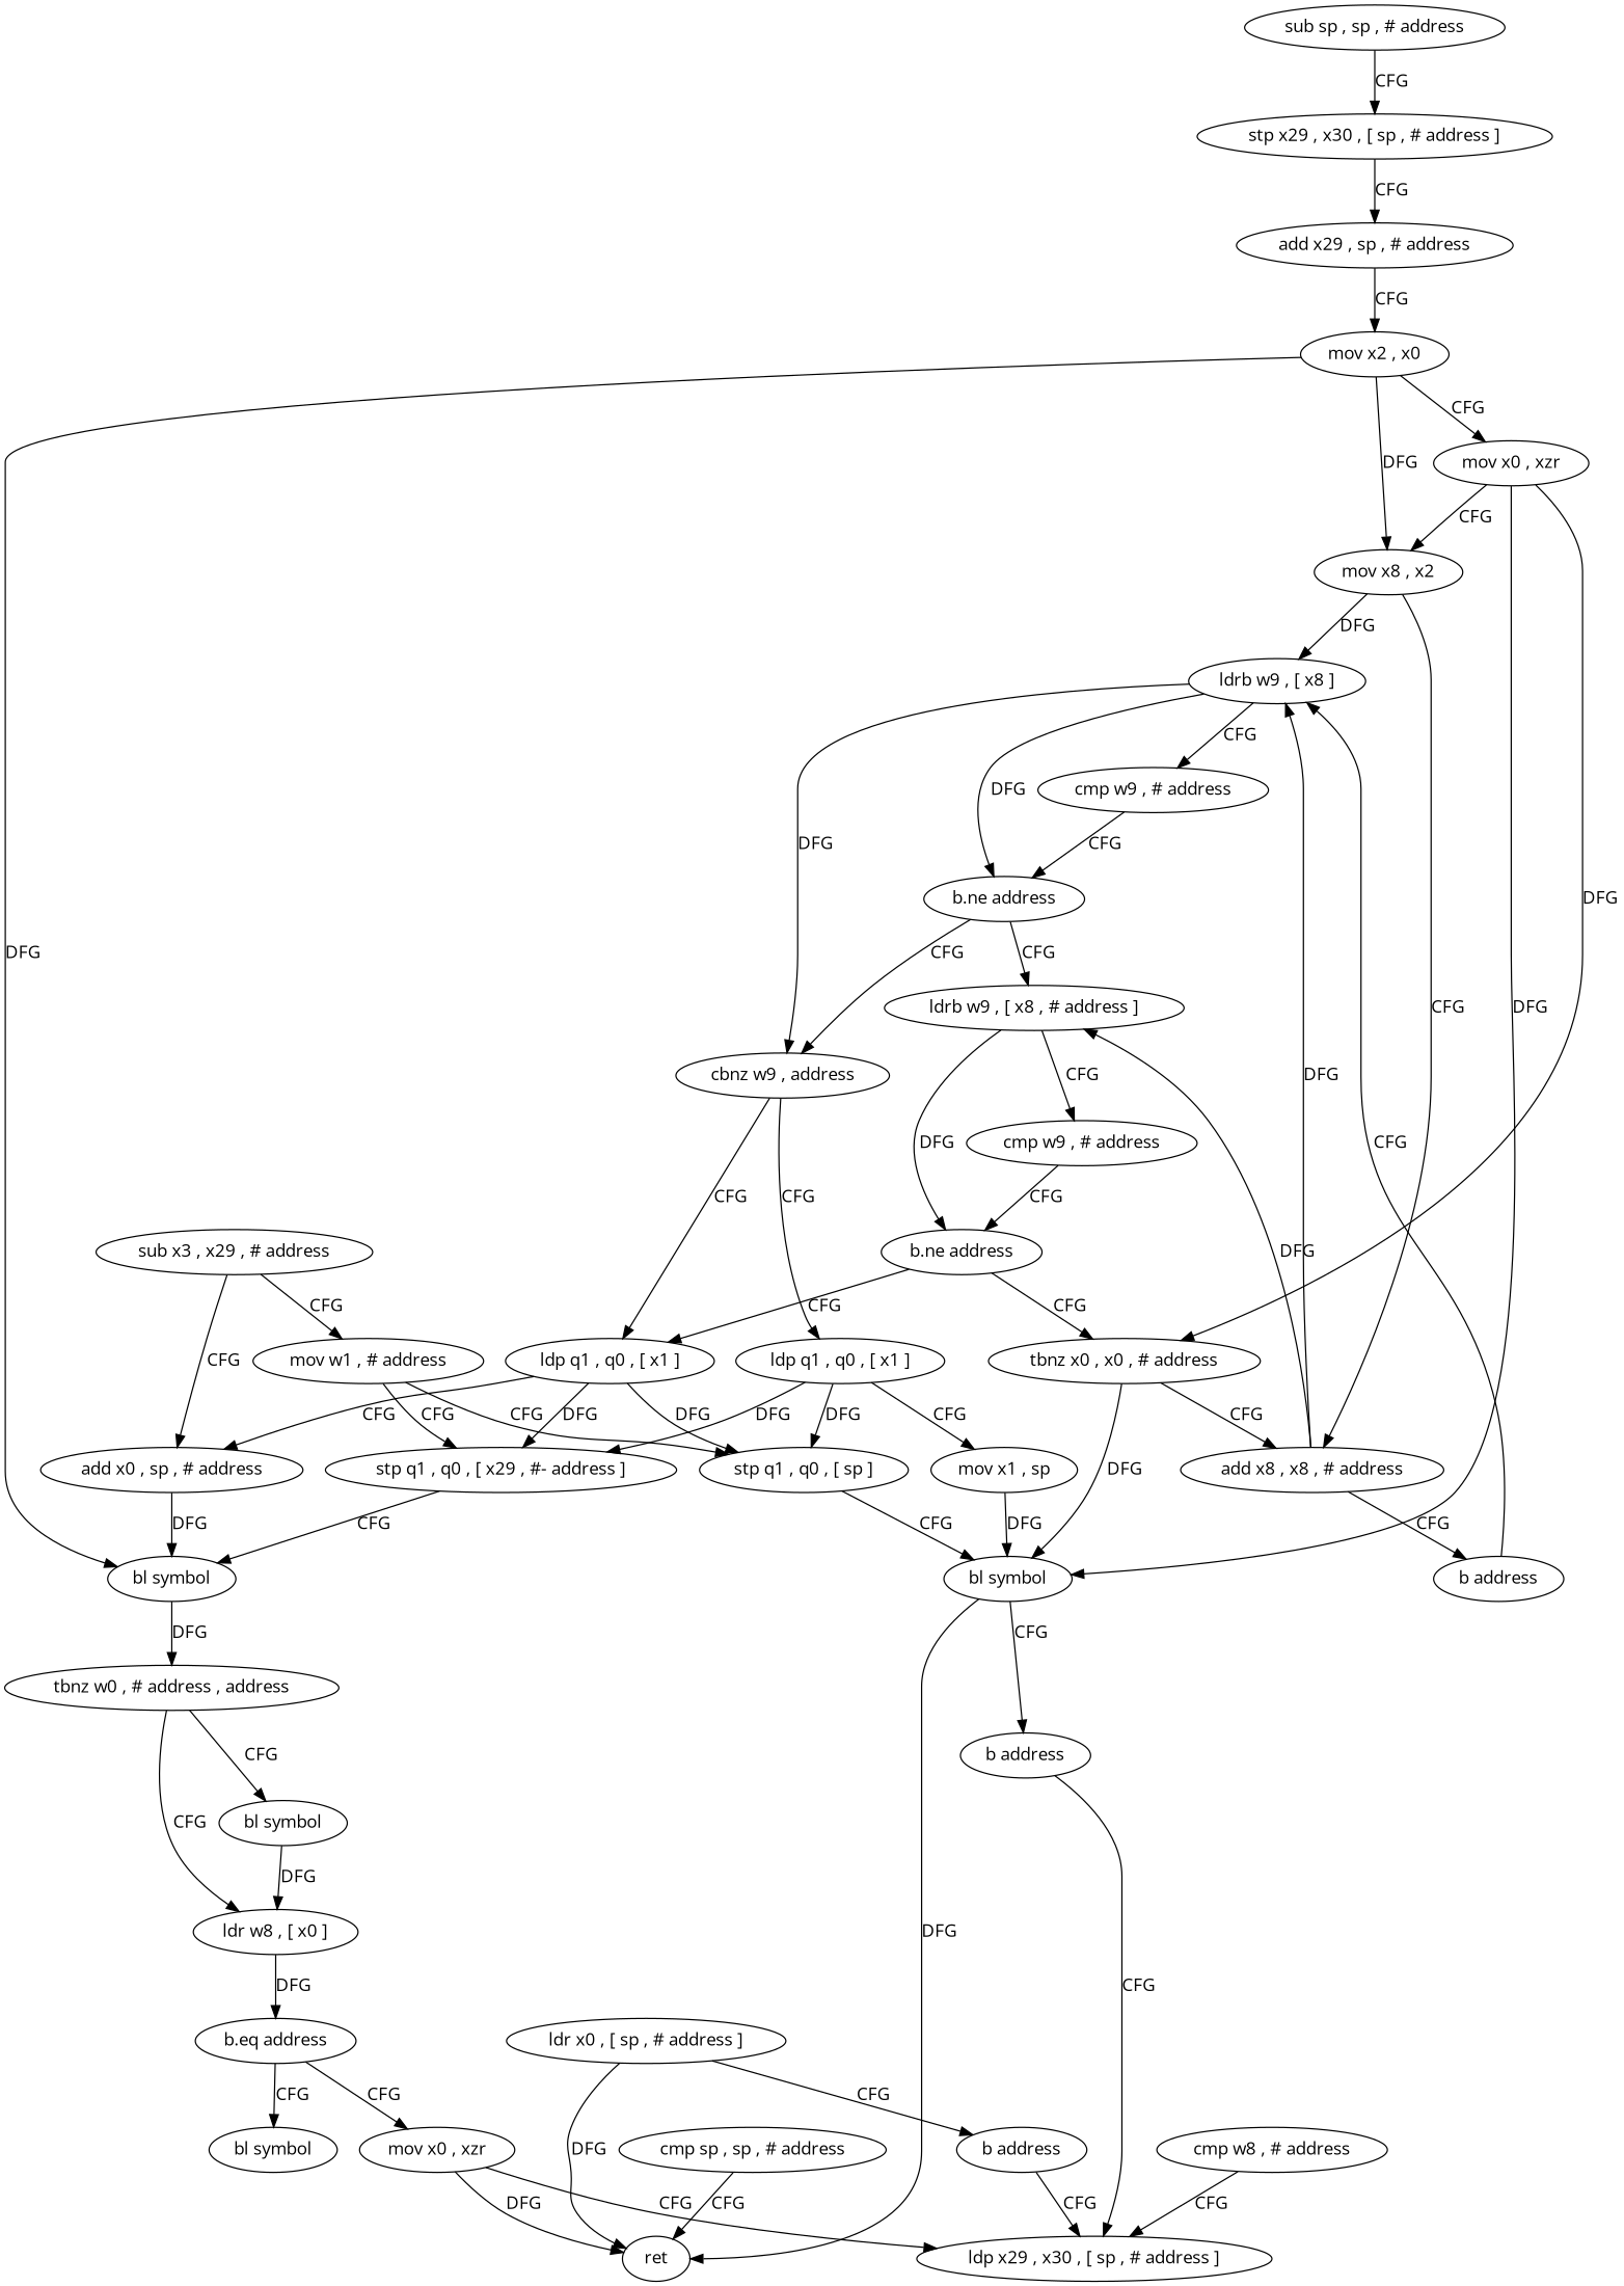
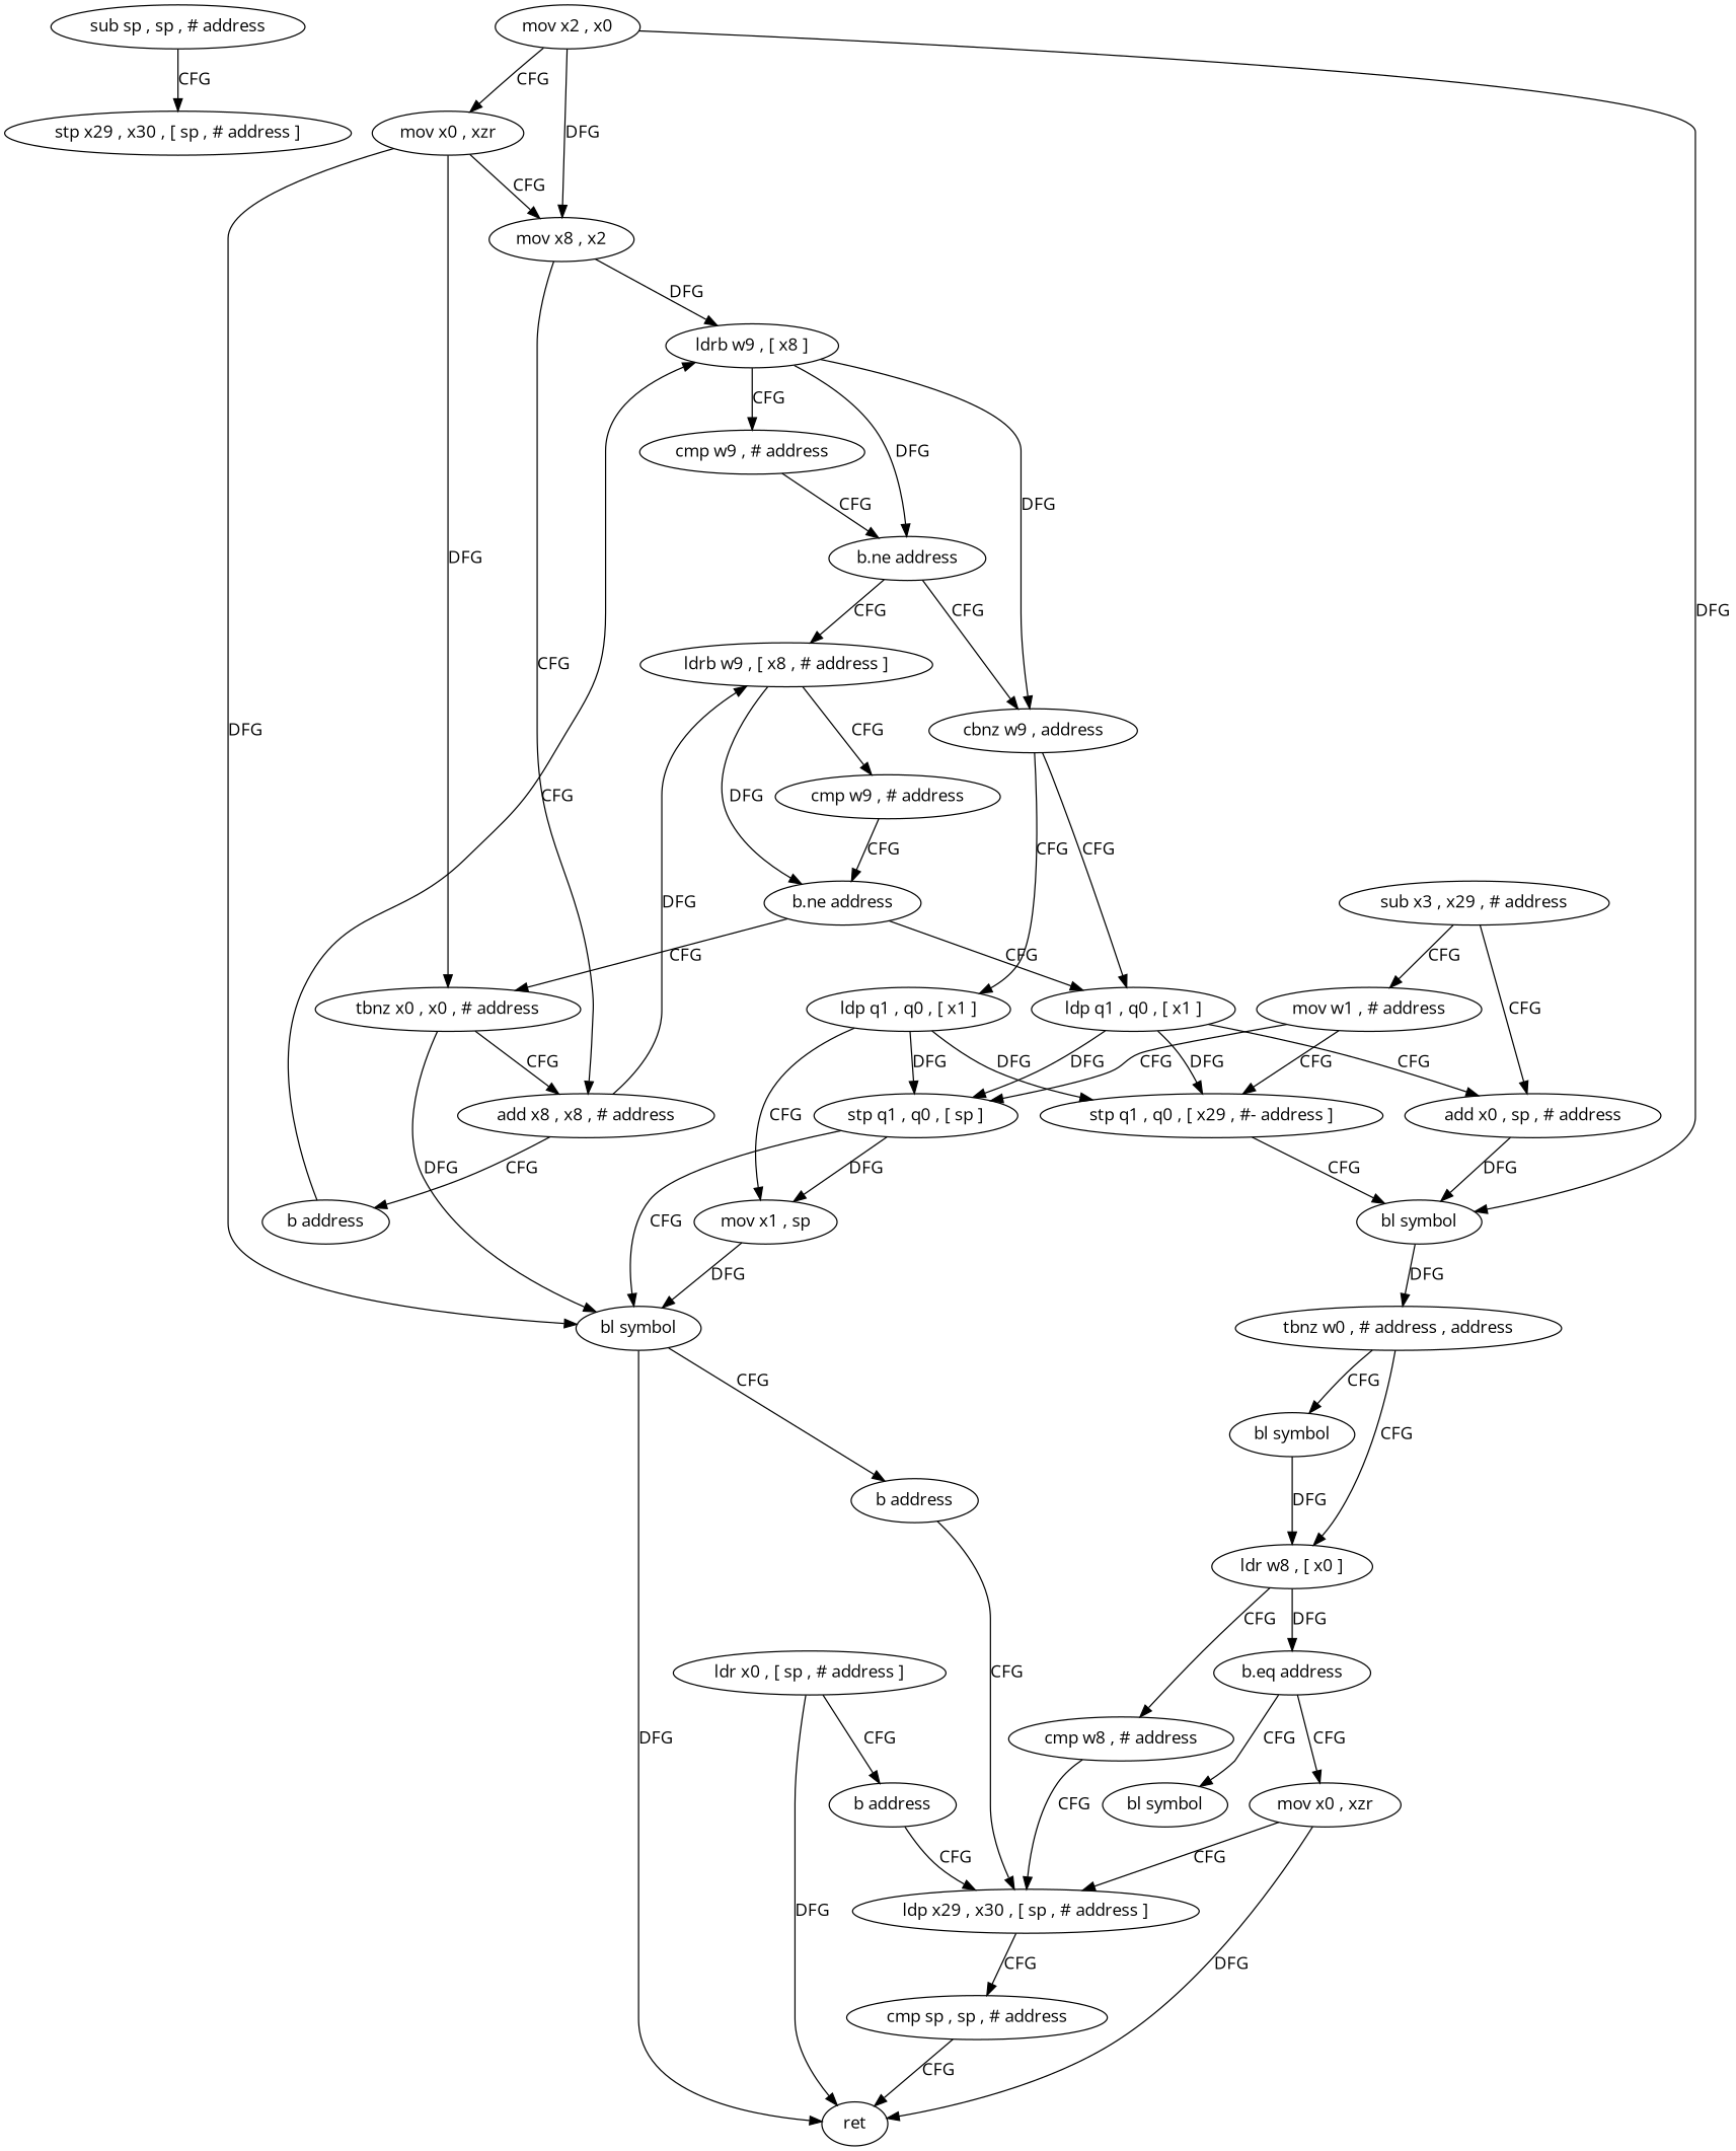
  digraph {
    fontname="Open Sans"
    node [fontname="Open Sans"]
    edge [fontname="Open Sans"]
    n1 [label="sub sp , sp , # address"]
    n2 [label="stp x29 , x30 , [ sp , # address ]"]
-   n3 [label="add x29 , sp , # address"]
    n4 [label="mov x2 , x0"]
    n5 [label="mov x0 , xzr"]
    n6 [label="mov x8 , x2"]
    n7 [label="bl symbol"]
    n8 [label="tbnz x0 , x0 , # address"]
    n9 [label="bl symbol"]
    n10 [label="ldrb w9 , [ x8 ]"]
    n11 [label="add x8 , x8 , # address"]
    n12 [label="tbnz w0 , # address , address"]
    n13 [label=ret]
    n14 [label="b address"]
    n15 [label="cbnz w9 , address"]
    n16 [label="cmp w9 , # address"]
    n17 [label="b.ne address"]
    n18 [label="ldrb w9 , [ x8 , # address ]"]
    n19 [label="cmp w9 , # address"]
    n20 [label="b.ne address"]
    n21 [label="b address"]
    n22 [label="ldp q1 , q0 , [ x1 ]"]
    n23 [label="ldp q1 , q0 , [ x1 ]"]
    n24 [label="add x0 , sp , # address"]
    n25 [label="stp q1 , q0 , [ x29 , #- address ]"]
    n26 [label="stp q1 , q0 , [ sp ]"]
    n27 [label="mov x1 , sp"]
    n28 [label="sub x3 , x29 , # address"]
    n29 [label="mov w1 , # address"]
    n30 [label="bl symbol"]
    n31 [label="ldr w8 , [ x0 ]"]
    n32 [label="ldr x0 , [ sp , # address ]"]
    n33 [label="b address"]
    n34 [label="cmp w8 , # address"]
    n35 [label="b.eq address"]
    n36 [label="ldp x29 , x30 , [ sp , # address ]"]
    n37 [label="cmp sp , sp , # address"]
    n38 [label="bl symbol"]
    n39 [label="mov x0 , xzr"]
    n1 -> n2 [label=CFG]
-   n2 -> n3 [label=CFG]
-   n3 -> n4 [label=CFG]
    n4 -> n5 [label=CFG]
    n4 -> n6 [label=DFG]
    n4 -> n7 [label=DFG]
    n5 -> n6 [label=CFG]
    n5 -> n8 [label=DFG]
    n5 -> n9 [label=DFG]
    n6 -> n10 [label=DFG]
    n6 -> n11 [label=CFG]
    n7 -> n12 [label=DFG]
    n8 -> n9 [label=DFG]
    n8 -> n11 [label=CFG]
    n9 -> n13 [label=DFG]
    n9 -> n14 [label=CFG]
    n10 -> n15 [label=DFG]
    n10 -> n16 [label=CFG]
    n10 -> n17 [label=DFG]
-   n11 -> n10 [label=DFG]
    n11 -> n18 [label=DFG]
    n11 -> n21 [label=CFG]
    n12 -> n30 [label=CFG]
    n12 -> n31 [label=CFG]
    n14 -> n36 [label=CFG]
    n15 -> n22 [label=CFG]
    n15 -> n23 [label=CFG]
    n16 -> n17 [label=CFG]
    n17 -> n15 [label=CFG]
    n17 -> n18 [label=CFG]
    n18 -> n19 [label=CFG]
    n18 -> n20 [label=DFG]
    n19 -> n20 [label=CFG]
    n20 -> n8 [label=CFG]
    n20 -> n22 [label=CFG]
    n21 -> n10 [label=CFG]
    n22 -> n24 [label=CFG]
    n22 -> n25 [label=DFG]
    n22 -> n26 [label=DFG]
    n23 -> n25 [label=DFG]
    n23 -> n26 [label=DFG]
    n23 -> n27 [label=CFG]
    n24 -> n7 [label=DFG]
    n25 -> n7 [label=CFG]
    n26 -> n9 [label=CFG]
+   n26 -> n27 [label=DFG]
    n27 -> n9 [label=DFG]
    n28 -> n24 [label=CFG]
    n28 -> n29 [label=CFG]
    n29 -> n25 [label=CFG]
    n29 -> n26 [label=CFG]
    n30 -> n31 [label=DFG]
+   n31 -> n34 [label=CFG]
    n31 -> n35 [label=DFG]
    n32 -> n13 [label=DFG]
    n32 -> n33 [label=CFG]
    n33 -> n36 [label=CFG]
    n34 -> n36 [label=CFG]
    n35 -> n38 [label=CFG]
    n35 -> n39 [label=CFG]
+   n36 -> n37 [label=CFG]
    n37 -> n13 [label=CFG]
    n39 -> n13 [label=DFG]
    n39 -> n36 [label=CFG]
  }
